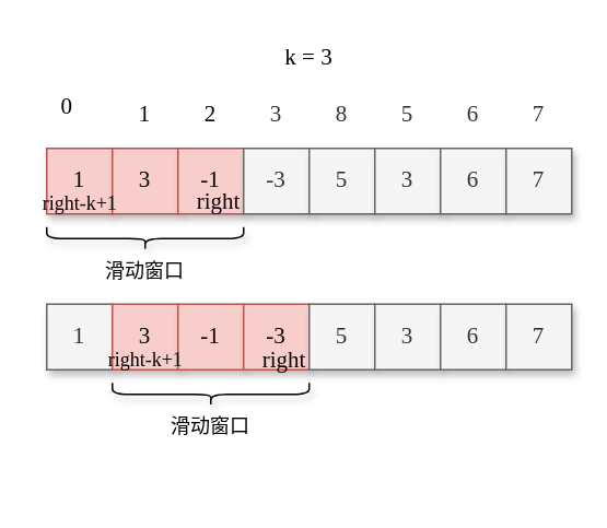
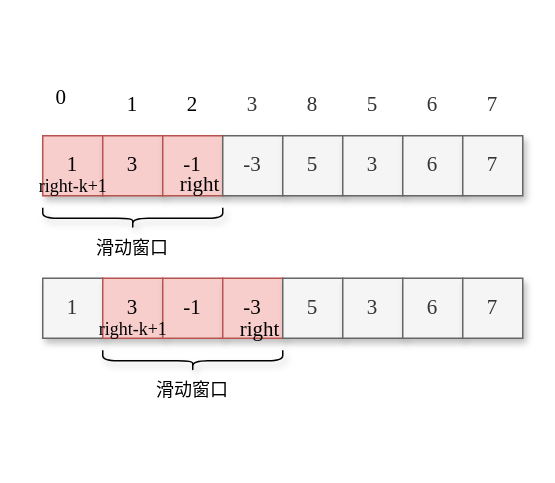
  <mxCell id="0" />
  <mxCell id="1" parent="0" />
  <mxCell id="2" value="&lt;font face=&quot;Comic Sans MS&quot; style=&quot;font-size: 14px&quot;&gt;1&lt;/font&gt;" style="rounded=0;whiteSpace=wrap;html=1;fillColor=#f8cecc;strokeColor=#b85450;shadow=1;" vertex="1" parent="1"><mxGeometry x="28" y="90" width="40" height="40" as="geometry" /></mxCell>
  <mxCell id="3" value="&lt;font face=&quot;Comic Sans MS&quot; style=&quot;font-size: 14px&quot;&gt;3&lt;/font&gt;" style="rounded=0;whiteSpace=wrap;html=1;fillColor=#f8cecc;strokeColor=#b85450;shadow=1;" vertex="1" parent="1"><mxGeometry x="68" y="90" width="40" height="40" as="geometry" /></mxCell>
  <mxCell id="4" value="&lt;font face=&quot;Comic Sans MS&quot; style=&quot;font-size: 14px&quot;&gt;-1&lt;/font&gt;" style="rounded=0;whiteSpace=wrap;html=1;fillColor=#f8cecc;strokeColor=#b85450;shadow=1;" vertex="1" parent="1"><mxGeometry x="108" y="90" width="40" height="40" as="geometry" /></mxCell>
  <mxCell id="5" value="&lt;font face=&quot;Comic Sans MS&quot; style=&quot;font-size: 14px&quot;&gt;-3&lt;/font&gt;" style="rounded=0;whiteSpace=wrap;html=1;fillColor=#f5f5f5;strokeColor=#666666;shadow=1;fontColor=#333333;" vertex="1" parent="1"><mxGeometry x="148" y="90" width="40" height="40" as="geometry" /></mxCell>
  <mxCell id="6" value="&lt;font face=&quot;Comic Sans MS&quot; style=&quot;font-size: 14px&quot;&gt;5&lt;/font&gt;" style="rounded=0;whiteSpace=wrap;html=1;fillColor=#f5f5f5;strokeColor=#666666;shadow=1;fontColor=#333333;" vertex="1" parent="1"><mxGeometry x="188" y="90" width="40" height="40" as="geometry" /></mxCell>
  <mxCell id="7" value="&lt;font face=&quot;Comic Sans MS&quot; style=&quot;font-size: 14px&quot;&gt;3&lt;/font&gt;" style="rounded=0;whiteSpace=wrap;html=1;fillColor=#f5f5f5;strokeColor=#666666;shadow=1;fontColor=#333333;" vertex="1" parent="1"><mxGeometry x="228" y="90" width="40" height="40" as="geometry" /></mxCell>
  <mxCell id="8" value="&lt;font face=&quot;Comic Sans MS&quot; style=&quot;font-size: 14px&quot;&gt;6&lt;/font&gt;" style="rounded=0;whiteSpace=wrap;html=1;fillColor=#f5f5f5;strokeColor=#666666;shadow=1;fontColor=#333333;" vertex="1" parent="1"><mxGeometry x="268" y="90" width="40" height="40" as="geometry" /></mxCell>
  <mxCell id="9" value="&lt;font face=&quot;Comic Sans MS&quot; style=&quot;font-size: 14px&quot;&gt;7&lt;/font&gt;" style="rounded=0;whiteSpace=wrap;html=1;fillColor=#f5f5f5;strokeColor=#666666;shadow=1;fontColor=#333333;" vertex="1" parent="1"><mxGeometry x="308" y="90" width="40" height="40" as="geometry" /></mxCell>
- <mxCell id="10" value="k = 3" style="text;html=1;strokeColor=none;fillColor=none;align=center;verticalAlign=middle;whiteSpace=wrap;rounded=0;shadow=1;fontFamily=Comic Sans MS;fontSize=14;" vertex="1" parent="1"><mxGeometry x="108" y="20" width="160" height="30" as="geometry" /></mxCell>
  <mxCell id="11" value="" style="shape=curlyBracket;whiteSpace=wrap;html=1;rounded=1;flipH=1;shadow=1;fontFamily=Comic Sans MS;fontSize=14;rotation=90;" vertex="1" parent="1"><mxGeometry x="81" y="85" width="14" height="120" as="geometry" /></mxCell>
  <mxCell id="12" value="&lt;font face=&quot;Comic Sans MS&quot; style=&quot;font-size: 14px&quot;&gt;0&lt;/font&gt;" style="rounded=0;whiteSpace=wrap;html=1;fillColor=#f8cecc;strokeColor=#b85450;shadow=1;opacity=0;" vertex="1" parent="1"><mxGeometry x="28" y="50" width="25" height="30" as="geometry" /></mxCell>
  <mxCell id="13" value="&lt;font face=&quot;Comic Sans MS&quot; style=&quot;font-size: 14px&quot;&gt;1&lt;/font&gt;" style="rounded=0;whiteSpace=wrap;html=1;fillColor=#f8cecc;strokeColor=#b85450;shadow=1;opacity=0;" vertex="1" parent="1"><mxGeometry x="68" y="50" width="40" height="40" as="geometry" /></mxCell>
  <mxCell id="14" value="&lt;font face=&quot;Comic Sans MS&quot; style=&quot;font-size: 14px&quot;&gt;2&lt;/font&gt;" style="rounded=0;whiteSpace=wrap;html=1;fillColor=#f8cecc;strokeColor=#b85450;shadow=1;opacity=0;" vertex="1" parent="1"><mxGeometry x="108" y="50" width="40" height="40" as="geometry" /></mxCell>
  <mxCell id="15" value="&lt;font face=&quot;Comic Sans MS&quot; style=&quot;font-size: 14px&quot;&gt;3&lt;/font&gt;" style="rounded=0;whiteSpace=wrap;html=1;fillColor=#f5f5f5;strokeColor=#666666;shadow=1;fontColor=#333333;opacity=0;" vertex="1" parent="1"><mxGeometry x="148" y="50" width="40" height="40" as="geometry" /></mxCell>
  <mxCell id="16" value="&lt;font face=&quot;Comic Sans MS&quot; style=&quot;font-size: 14px&quot;&gt;8&lt;/font&gt;" style="rounded=0;whiteSpace=wrap;html=1;fillColor=#f5f5f5;strokeColor=#666666;shadow=1;fontColor=#333333;opacity=0;" vertex="1" parent="1"><mxGeometry x="188" y="50" width="40" height="40" as="geometry" /></mxCell>
  <mxCell id="17" value="&lt;font face=&quot;Comic Sans MS&quot; style=&quot;font-size: 14px&quot;&gt;5&lt;/font&gt;" style="rounded=0;whiteSpace=wrap;html=1;fillColor=#f5f5f5;strokeColor=#666666;shadow=1;fontColor=#333333;opacity=0;" vertex="1" parent="1"><mxGeometry x="228" y="50" width="40" height="40" as="geometry" /></mxCell>
  <mxCell id="18" value="&lt;font face=&quot;Comic Sans MS&quot; style=&quot;font-size: 14px&quot;&gt;6&lt;/font&gt;" style="rounded=0;whiteSpace=wrap;html=1;fillColor=#f5f5f5;strokeColor=#666666;shadow=1;fontColor=#333333;opacity=0;" vertex="1" parent="1"><mxGeometry x="268" y="50" width="40" height="40" as="geometry" /></mxCell>
  <mxCell id="19" value="&lt;font face=&quot;Comic Sans MS&quot; style=&quot;font-size: 14px&quot;&gt;7&lt;/font&gt;" style="rounded=0;whiteSpace=wrap;html=1;fillColor=#f5f5f5;strokeColor=#666666;shadow=1;fontColor=#333333;opacity=0;" vertex="1" parent="1"><mxGeometry x="308" y="50" width="40" height="40" as="geometry" /></mxCell>
  <mxCell id="20" value="right" style="text;html=1;strokeColor=none;fillColor=none;align=center;verticalAlign=middle;whiteSpace=wrap;rounded=0;shadow=1;fontFamily=Comic Sans MS;fontSize=14;opacity=0;" vertex="1" parent="1"><mxGeometry x="118" y="120" width="30" height="5" as="geometry" /></mxCell>
  <mxCell id="21" value="&lt;font style=&quot;font-size: 12px&quot;&gt;right-k+1&lt;/font&gt;" style="text;html=1;strokeColor=none;fillColor=none;align=center;verticalAlign=middle;whiteSpace=wrap;rounded=0;shadow=1;fontFamily=Comic Sans MS;fontSize=14;opacity=0;" vertex="1" parent="1"><mxGeometry x="20.5" y="117.5" width="55" height="12.5" as="geometry" /></mxCell>
  <mxCell id="22" value="滑动窗口" style="text;html=1;strokeColor=none;fillColor=none;align=center;verticalAlign=middle;whiteSpace=wrap;rounded=0;shadow=1;fontFamily=Comic Sans MS;fontSize=12;opacity=0;" vertex="1" parent="1"><mxGeometry x="58" y="150" width="60" height="30" as="geometry" /></mxCell>
  <mxCell id="23" value="&lt;font face=&quot;Comic Sans MS&quot; style=&quot;font-size: 14px&quot;&gt;1&lt;/font&gt;" style="rounded=0;whiteSpace=wrap;html=1;fillColor=#f5f5f5;strokeColor=#666666;shadow=1;fontColor=#333333;" vertex="1" parent="1"><mxGeometry x="28" y="185" width="40" height="40" as="geometry" /></mxCell>
  <mxCell id="24" value="&lt;font face=&quot;Comic Sans MS&quot; style=&quot;font-size: 14px&quot;&gt;3&lt;/font&gt;" style="rounded=0;whiteSpace=wrap;html=1;fillColor=#f8cecc;strokeColor=#b85450;shadow=1;" vertex="1" parent="1"><mxGeometry x="68" y="185" width="40" height="40" as="geometry" /></mxCell>
  <mxCell id="25" value="&lt;font face=&quot;Comic Sans MS&quot; style=&quot;font-size: 14px&quot;&gt;-1&lt;/font&gt;" style="rounded=0;whiteSpace=wrap;html=1;fillColor=#f8cecc;strokeColor=#b85450;shadow=1;" vertex="1" parent="1"><mxGeometry x="108" y="185" width="40" height="40" as="geometry" /></mxCell>
  <mxCell id="26" value="&lt;font face=&quot;Comic Sans MS&quot; style=&quot;font-size: 14px&quot;&gt;-3&lt;/font&gt;" style="rounded=0;whiteSpace=wrap;html=1;fillColor=#f8cecc;strokeColor=#b85450;shadow=1;" vertex="1" parent="1"><mxGeometry x="148" y="185" width="40" height="40" as="geometry" /></mxCell>
  <mxCell id="27" value="&lt;font face=&quot;Comic Sans MS&quot; style=&quot;font-size: 14px&quot;&gt;5&lt;/font&gt;" style="rounded=0;whiteSpace=wrap;html=1;fillColor=#f5f5f5;strokeColor=#666666;shadow=1;fontColor=#333333;" vertex="1" parent="1"><mxGeometry x="188" y="185" width="40" height="40" as="geometry" /></mxCell>
  <mxCell id="28" value="&lt;font face=&quot;Comic Sans MS&quot; style=&quot;font-size: 14px&quot;&gt;3&lt;/font&gt;" style="rounded=0;whiteSpace=wrap;html=1;fillColor=#f5f5f5;strokeColor=#666666;shadow=1;fontColor=#333333;" vertex="1" parent="1"><mxGeometry x="228" y="185" width="40" height="40" as="geometry" /></mxCell>
  <mxCell id="29" value="&lt;font face=&quot;Comic Sans MS&quot; style=&quot;font-size: 14px&quot;&gt;6&lt;/font&gt;" style="rounded=0;whiteSpace=wrap;html=1;fillColor=#f5f5f5;strokeColor=#666666;shadow=1;fontColor=#333333;" vertex="1" parent="1"><mxGeometry x="268" y="185" width="40" height="40" as="geometry" /></mxCell>
  <mxCell id="30" value="&lt;font face=&quot;Comic Sans MS&quot; style=&quot;font-size: 14px&quot;&gt;7&lt;/font&gt;" style="rounded=0;whiteSpace=wrap;html=1;fillColor=#f5f5f5;strokeColor=#666666;shadow=1;fontColor=#333333;" vertex="1" parent="1"><mxGeometry x="308" y="185" width="40" height="40" as="geometry" /></mxCell>
  <mxCell id="31" value="" style="shape=curlyBracket;whiteSpace=wrap;html=1;rounded=1;flipH=1;shadow=1;fontFamily=Comic Sans MS;fontSize=14;rotation=90;" vertex="1" parent="1"><mxGeometry x="121" y="180" width="14" height="120" as="geometry" /></mxCell>
  <mxCell id="32" value="right" style="text;html=1;strokeColor=none;fillColor=none;align=center;verticalAlign=middle;whiteSpace=wrap;rounded=0;shadow=1;fontFamily=Comic Sans MS;fontSize=14;opacity=0;" vertex="1" parent="1"><mxGeometry x="158" y="212.5" width="30" height="15" as="geometry" /></mxCell>
  <mxCell id="33" value="&lt;font style=&quot;font-size: 12px&quot;&gt;right-k+1&lt;/font&gt;" style="text;html=1;strokeColor=none;fillColor=none;align=center;verticalAlign=middle;whiteSpace=wrap;rounded=0;shadow=1;fontFamily=Comic Sans MS;fontSize=14;opacity=0;" vertex="1" parent="1"><mxGeometry x="60.5" y="212.5" width="55" height="12.5" as="geometry" /></mxCell>
  <mxCell id="34" value="滑动窗口" style="text;html=1;strokeColor=none;fillColor=none;align=center;verticalAlign=middle;whiteSpace=wrap;rounded=0;shadow=1;fontFamily=Comic Sans MS;fontSize=12;opacity=0;" vertex="1" parent="1"><mxGeometry x="98" y="245" width="60" height="30" as="geometry" /></mxCell>
